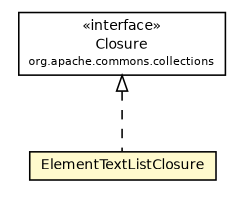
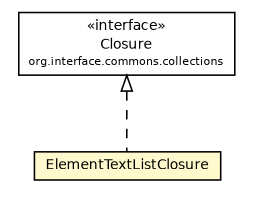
  digraph {
    node [fontcolor=black fontname=Helvetica fontsize=9.0 shape=plaintext]
    n1 [label=<<table border="0" cellborder="1" cellspacing="0" cellpadding="2" port="p" bgcolor="lemonChiffon" href="./ElementTextListClosure.html"> 		<tr><td><table border="0" cellspacing="0" cellpadding="1"> 			<tr><td> ElementTextListClosure </td></tr> 		</table></td></tr> 		</table>>]
-   n2 [label=<<table border="0" cellborder="1" cellspacing="0" cellpadding="2" port="p" href="http://java.sun.com/j2se/1.4.2/docs/api/org/apache/commons/collections/Closure.html"> 		<tr><td><table border="0" cellspacing="0" cellpadding="1"> 			<tr><td> &laquo;interface&raquo; </td></tr> 			<tr><td> Closure </td></tr> 			<tr><td><font point-size="7.0"> org.apache.commons.collections </font></td></tr> 		</table></td></tr> 		</table>>]
+   n2 [label=<<table border="0" cellborder="1" cellspacing="0" cellpadding="2" port="p" href="http://java.sun.com/j2se/1.4.2/docs/api/org/apache/commons/collections/Closure.html"> 		<tr><td><table border="0" cellspacing="0" cellpadding="1"> 			<tr><td> &laquo;interface&raquo; </td></tr> 			<tr><td> Closure </td></tr> 			<tr><td><font point-size="7.0"> org.interface.commons.collections </font></td></tr> 		</table></td></tr> 		</table>>]
    n2 -> n1 [arrowtail=empty dir=back fontname=Helvetica fontsize=10 headport=p labelfontname=Helvetica labelfontsize=10 style=dashed tailport=p]
  }
